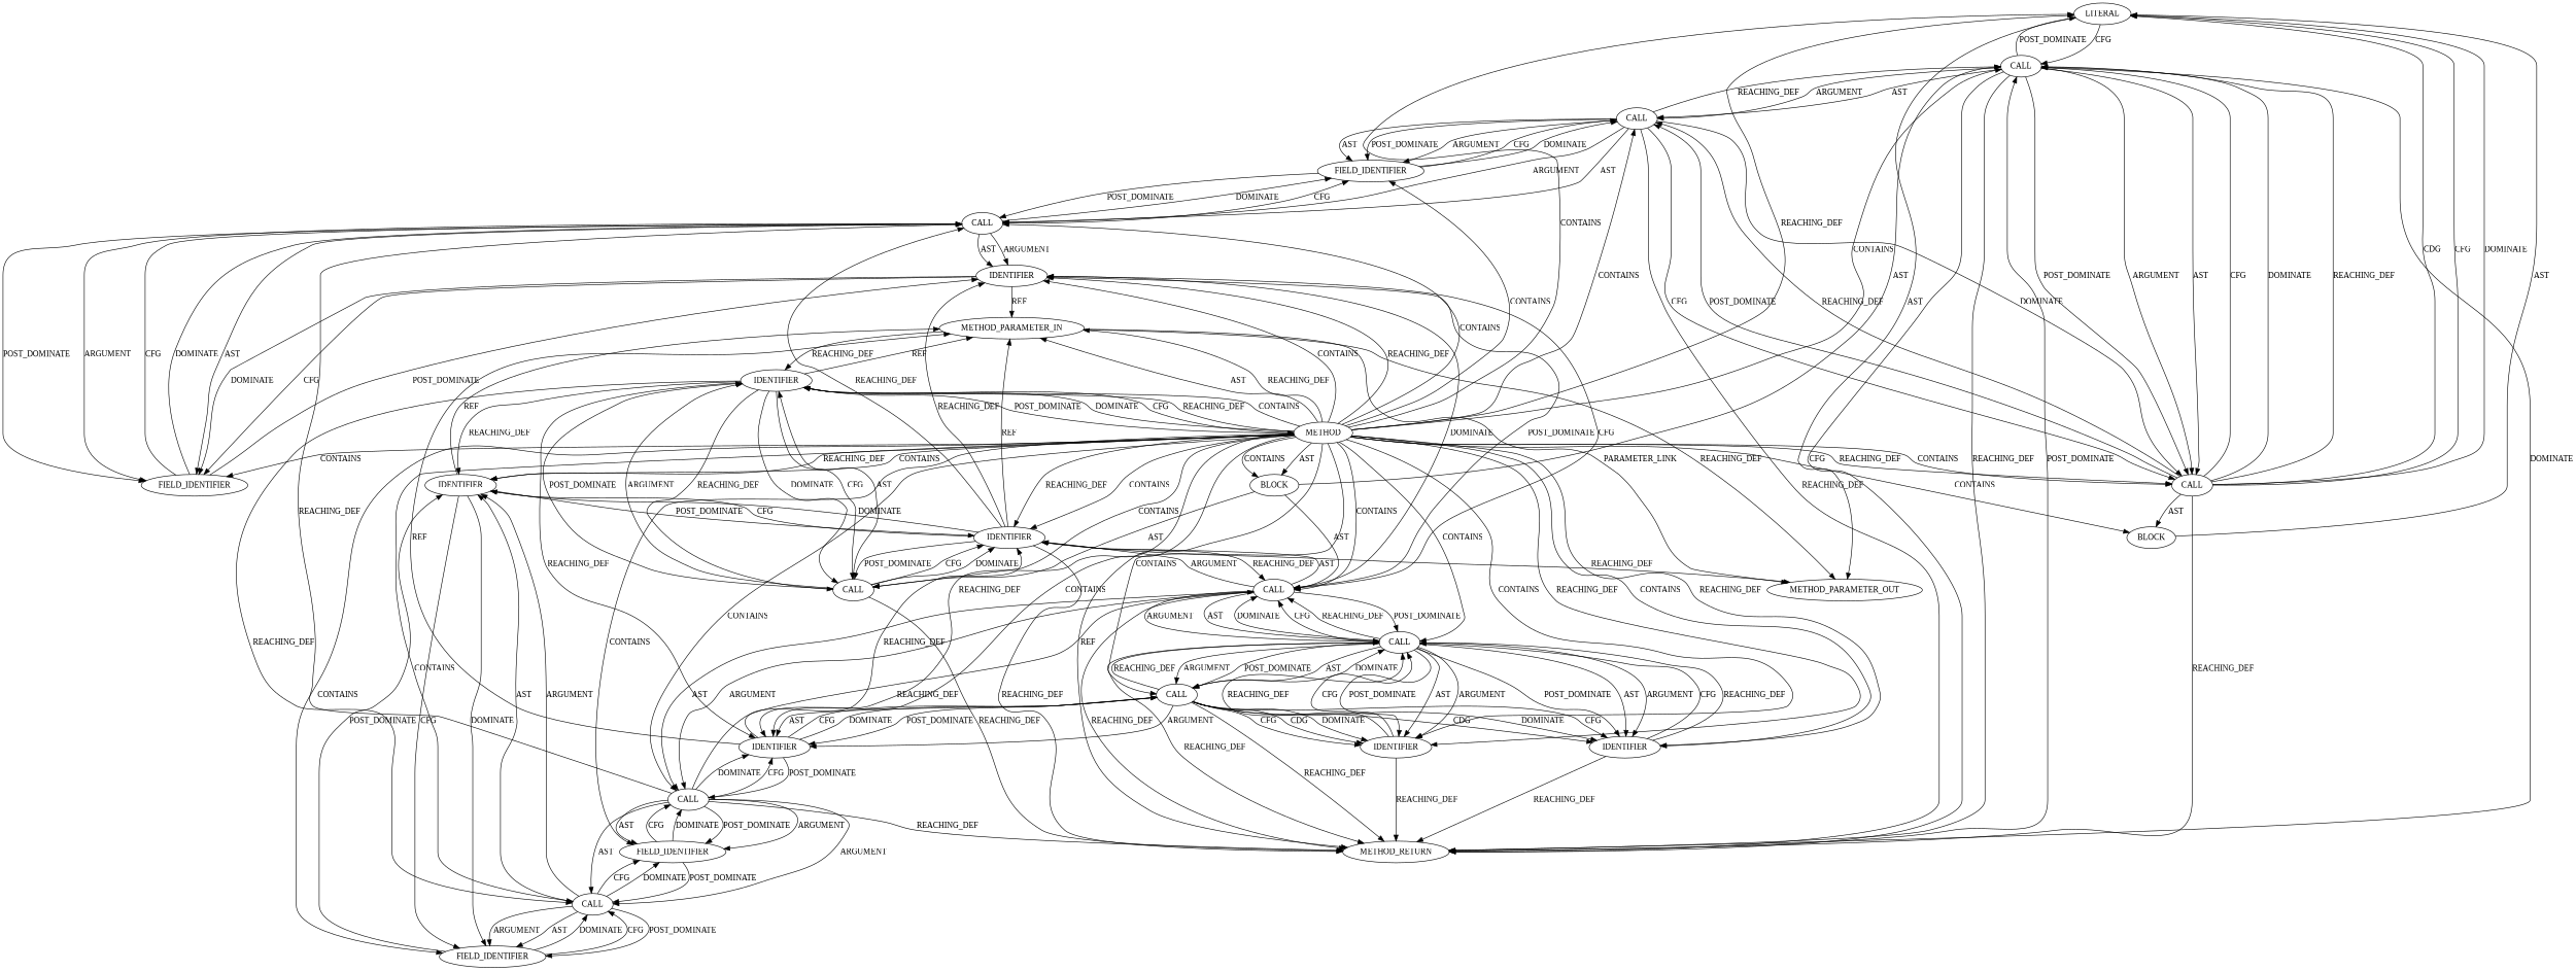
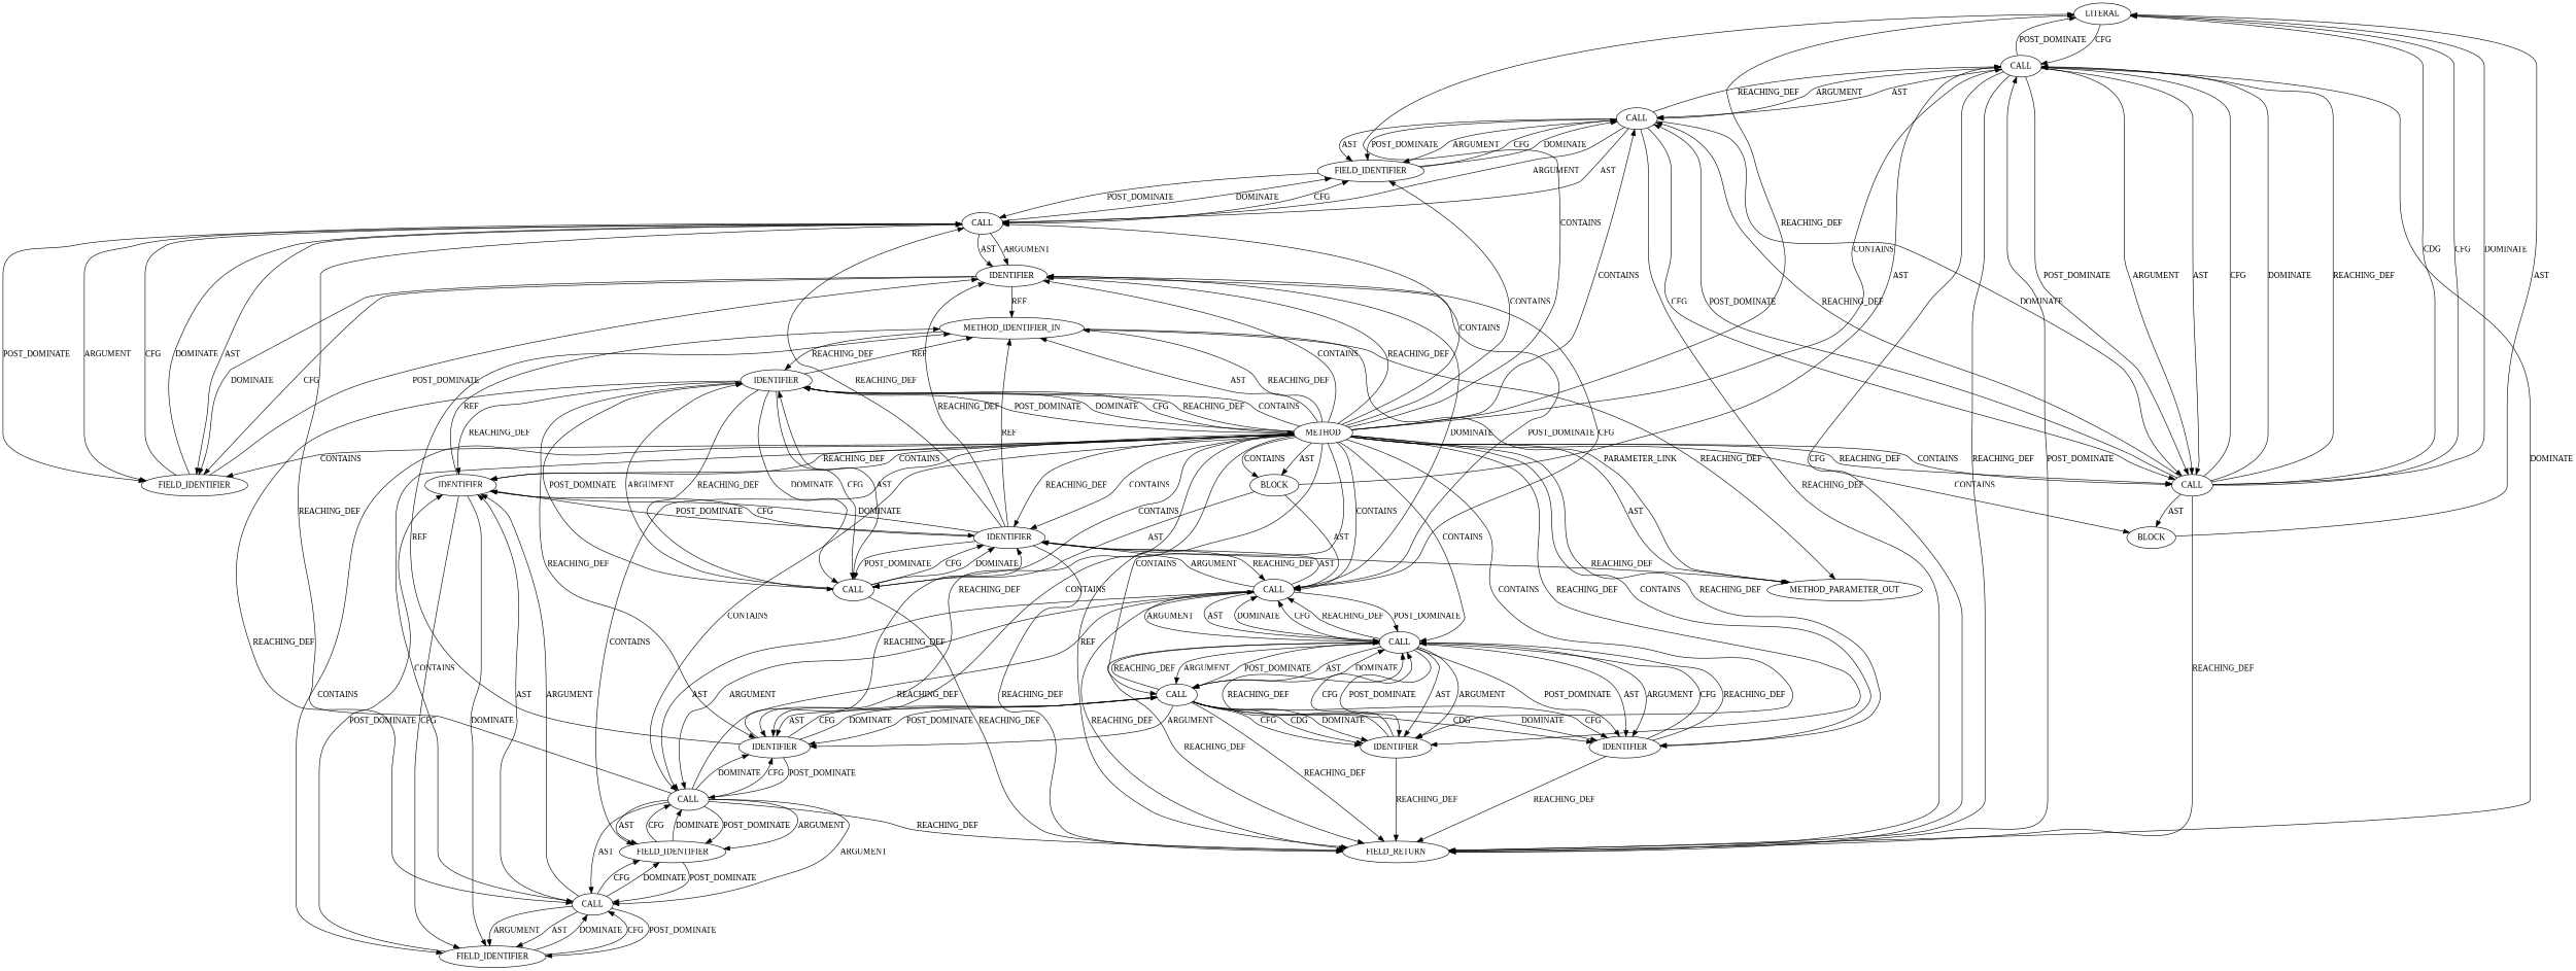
  digraph {
    fontname="Liberation Serif"
    node [ARGUMENT_INDEX=1 CODE=con COLUMN_NUMBER=2 LINE_NUMBER=1692 ORDER=1 TYPE_FULL_NAME="<empty>" fontname="Liberation Serif"]
    edge [fontname="Liberation Serif"]
    n1 [CODE=1 COLUMN_NUMBER=21 TYPE_FULL_NAME=int label=LITERAL]
    n2 [ARGUMENT_INDEX=-1 CODE="con->v2.in_state = IN_S_HANDLE_PREAMBLE" DISPATCH_TYPE=STATIC_DISPATCH METHOD_FULL_NAME="<operator>.assignment" NAME="<operator>.assignment" ORDER=3 label=CALL]
    n3 [CODE="con->v2.in_state" DISPATCH_TYPE=STATIC_DISPATCH METHOD_FULL_NAME="<operator>.fieldAccess" NAME="<operator>.fieldAccess" label=CALL]
    n4 [ARGUMENT_INDEX=2 CODE=IN_S_HANDLE_PREAMBLE COLUMN_NUMBER=21 DISPATCH_TYPE=INLINED METHOD_FULL_NAME="file_code_old-a282a2f-decode_preamble-525.c:55:55:IN_S_HANDLE_PREAMBLE:0" NAME=IN_S_HANDLE_PREAMBLE ORDER=2 TYPE_FULL_NAME=int label=CALL]
-   n5 [CODE=RET COLUMN_NUMBER=1 EVALUATION_STRATEGY=BY_VALUE LINE_NUMBER=1686 ORDER=3 TYPE_FULL_NAME=void label=METHOD_RETURN ARGUMENT_INDEX=""]
+   n5 [CODE=RET COLUMN_NUMBER=1 EVALUATION_STRATEGY=BY_VALUE LINE_NUMBER=1686 ORDER=3 TYPE_FULL_NAME=void label=FIELD_RETURN ARGUMENT_INDEX=""]
    n6 [COLUMN_NUMBER=19 LINE_NUMBER=1689 NAME=con TYPE_FULL_NAME="ceph_connection*" label=IDENTIFIER]
    n7 [COLUMN_NUMBER=14 LINE_NUMBER=1689 NAME=con TYPE_FULL_NAME="ceph_connection*" label=IDENTIFIER]
    n8 [ARGUMENT_INDEX=2 CANONICAL_NAME=v2 CODE=v2 COLUMN_NUMBER=19 LINE_NUMBER=1689 ORDER=2 label=FIELD_IDENTIFIER TYPE_FULL_NAME=""]
-   n9 [CODE="struct ceph_connection *con" COLUMN_NUMBER=35 EVALUATION_STRATEGY=BY_VALUE INDEX=1 IS_VARIADIC=false LINE_NUMBER=1686 NAME=con TYPE_FULL_NAME="ceph_connection*" label=METHOD_PARAMETER_IN ARGUMENT_INDEX=""]
+   n9 [CODE="struct ceph_connection *con" COLUMN_NUMBER=35 EVALUATION_STRATEGY=BY_VALUE INDEX=1 IS_VARIADIC=false LINE_NUMBER=1686 NAME=con TYPE_FULL_NAME="ceph_connection*" label=METHOD_IDENTIFIER_IN ARGUMENT_INDEX=""]
    n10 [CODE="con->v2" DISPATCH_TYPE=STATIC_DISPATCH METHOD_FULL_NAME="<operator>.indirectFieldAccess" NAME="<operator>.indirectFieldAccess" label=CALL]
    n11 [NAME=con TYPE_FULL_NAME="ceph_connection*" label=IDENTIFIER]
    n12 [ARGUMENT_INDEX=-1 CODE="add_in_kvec(con, con->v2.in_buf,\n		    con_secure(con) ? CEPH_PREAMBLE_SECURE_LEN :\n				      CEPH_PREAMBLE_PLAIN_LEN)" DISPATCH_TYPE=STATIC_DISPATCH LINE_NUMBER=1689 METHOD_FULL_NAME=add_in_kvec NAME=add_in_kvec ORDER=2 label=CALL]
    n13 [ARGUMENT_INDEX=-1 CODE="reset_in_kvecs(con)" DISPATCH_TYPE=STATIC_DISPATCH LINE_NUMBER=1688 METHOD_FULL_NAME=reset_in_kvecs NAME=reset_in_kvecs label=CALL]
    n14 [CODE="struct ceph_connection *con" COLUMN_NUMBER=35 EVALUATION_STRATEGY=BY_VALUE INDEX=1 IS_VARIADIC=false LINE_NUMBER=1686 NAME=con TYPE_FULL_NAME="ceph_connection*" label=METHOD_PARAMETER_OUT ARGUMENT_INDEX=""]
    n15 [CODE="con->v2" COLUMN_NUMBER=19 DISPATCH_TYPE=STATIC_DISPATCH LINE_NUMBER=1689 METHOD_FULL_NAME="<operator>.indirectFieldAccess" NAME="<operator>.indirectFieldAccess" label=CALL]
    n16 [COLUMN_NUMBER=17 LINE_NUMBER=1688 NAME=con TYPE_FULL_NAME="ceph_connection*" label=IDENTIFIER]
    n17 [ARGUMENT_INDEX=2 CANONICAL_NAME=in_state CODE=in_state ORDER=2 label=FIELD_IDENTIFIER TYPE_FULL_NAME=""]
    n18 [ARGUMENT_INDEX=2 CANONICAL_NAME=v2 CODE=v2 ORDER=2 label=FIELD_IDENTIFIER TYPE_FULL_NAME=""]
    n19 [ARGUMENT_INDEX=-1 CODE="{\n	reset_in_kvecs(con);\n	add_in_kvec(con, con->v2.in_buf,\n		    con_secure(con) ? CEPH_PREAMBLE_SECURE_LEN :\n				      CEPH_PREAMBLE_PLAIN_LEN);\n	con->v2.in_state = IN_S_HANDLE_PREAMBLE;\n}" COLUMN_NUMBER=1 LINE_NUMBER=1687 ORDER=2 TYPE_FULL_NAME=void label=BLOCK]
    n20 [ARGUMENT_INDEX=2 CODE="con->v2.in_buf" COLUMN_NUMBER=19 DISPATCH_TYPE=STATIC_DISPATCH LINE_NUMBER=1689 METHOD_FULL_NAME="<operator>.fieldAccess" NAME="<operator>.fieldAccess" ORDER=2 label=CALL]
    n21 [ARGUMENT_INDEX=3 CODE="con_secure(con) ? CEPH_PREAMBLE_SECURE_LEN :\n				      CEPH_PREAMBLE_PLAIN_LEN" COLUMN_NUMBER=7 DISPATCH_TYPE=STATIC_DISPATCH LINE_NUMBER=1690 METHOD_FULL_NAME="<operator>.conditional" NAME="<operator>.conditional" ORDER=3 label=CALL]
    n22 [AST_PARENT_FULL_NAME="file_code_old-a282a2f-decode_preamble-525.c:<global>" AST_PARENT_TYPE=TYPE_DECL CODE="static void prepare_read_preamble(struct ceph_connection *con)\n{\n	reset_in_kvecs(con);\n	add_in_kvec(con, con->v2.in_buf,\n		    con_secure(con) ? CEPH_PREAMBLE_SECURE_LEN :\n				      CEPH_PREAMBLE_PLAIN_LEN);\n	con->v2.in_state = IN_S_HANDLE_PREAMBLE;\n}" COLUMN_NUMBER=1 COLUMN_NUMBER_END=20 FILENAME="file_code_old-a282a2f-decode_preamble-525.c" FULL_NAME=prepare_read_preamble IS_EXTERNAL=false LINE_NUMBER=1686 LINE_NUMBER_END=1692 NAME=prepare_read_preamble ORDER=77 SIGNATURE="void prepare_read_preamble (ceph_connection*)" label=METHOD ARGUMENT_INDEX="" TYPE_FULL_NAME=""]
    n23 [ARGUMENT_INDEX=2 CODE=CEPH_PREAMBLE_SECURE_LEN COLUMN_NUMBER=25 LINE_NUMBER=1690 NAME=CEPH_PREAMBLE_SECURE_LEN ORDER=2 TYPE_FULL_NAME=ANY label=IDENTIFIER]
    n24 [COLUMN_NUMBER=18 LINE_NUMBER=1690 NAME=con TYPE_FULL_NAME="ceph_connection*" label=IDENTIFIER]
    n25 [ARGUMENT_INDEX=2 CANONICAL_NAME=in_buf CODE=in_buf COLUMN_NUMBER=19 LINE_NUMBER=1689 ORDER=2 label=FIELD_IDENTIFIER TYPE_FULL_NAME=""]
    n26 [CODE="con_secure(con)" COLUMN_NUMBER=7 DISPATCH_TYPE=STATIC_DISPATCH LINE_NUMBER=1690 METHOD_FULL_NAME=con_secure NAME=con_secure label=CALL]
    n27 [CODE="<empty>" TYPE_FULL_NAME=void label=BLOCK COLUMN_NUMBER="" LINE_NUMBER=""]
    n28 [ARGUMENT_INDEX=3 CODE=CEPH_PREAMBLE_PLAIN_LEN COLUMN_NUMBER=11 LINE_NUMBER=1691 NAME=CEPH_PREAMBLE_PLAIN_LEN ORDER=3 TYPE_FULL_NAME=ANY label=IDENTIFIER]
    n1 -> n2 [label=CFG]
    n2 -> n1 [label=POST_DOMINATE]
    n2 -> n3 [label=ARGUMENT]
    n2 -> n3 [label=AST]
    n2 -> n4 [label=POST_DOMINATE]
    n2 -> n4 [label=ARGUMENT]
    n2 -> n4 [label=AST]
    n2 -> n5 [label=CFG]
    n2 -> n5 [label=DOMINATE]
    n2 -> n5 [VARIABLE="con->v2.in_state = IN_S_HANDLE_PREAMBLE" label=REACHING_DEF]
    n3 -> n2 [VARIABLE="con->v2.in_state" label=REACHING_DEF]
    n3 -> n4 [label=DOMINATE]
    n3 -> n4 [label=CFG]
    n3 -> n5 [VARIABLE="con->v2.in_state" label=REACHING_DEF]
    n3 -> n10 [label=ARGUMENT]
    n3 -> n10 [label=AST]
    n3 -> n17 [label=AST]
    n3 -> n17 [label=POST_DOMINATE]
    n3 -> n17 [label=ARGUMENT]
    n4 -> n1 [label=CDG]
    n4 -> n1 [label=CFG]
    n4 -> n1 [label=DOMINATE]
    n4 -> n2 [label=DOMINATE]
    n4 -> n2 [VARIABLE=IN_S_HANDLE_PREAMBLE label=REACHING_DEF]
    n4 -> n2 [label=CFG]
    n4 -> n3 [label=POST_DOMINATE]
    n4 -> n3 [VARIABLE=IN_S_HANDLE_PREAMBLE label=REACHING_DEF]
    n4 -> n5 [VARIABLE=IN_S_HANDLE_PREAMBLE label=REACHING_DEF]
    n4 -> n27 [label=AST]
    n5 -> n2 [label=POST_DOMINATE]
    n6 -> n7 [label=POST_DOMINATE]
    n6 -> n8 [label=CFG]
    n6 -> n8 [label=DOMINATE]
    n6 -> n9 [label=REF]
    n7 -> n5 [VARIABLE=con label=REACHING_DEF]
    n7 -> n6 [label=CFG]
    n7 -> n6 [label=DOMINATE]
    n7 -> n9 [label=REF]
    n7 -> n10 [VARIABLE=con label=REACHING_DEF]
    n7 -> n11 [VARIABLE=con label=REACHING_DEF]
    n7 -> n12 [VARIABLE=con label=REACHING_DEF]
    n7 -> n13 [label=POST_DOMINATE]
    n7 -> n14 [VARIABLE=con label=REACHING_DEF]
    n8 -> n6 [label=POST_DOMINATE]
    n8 -> n15 [label=DOMINATE]
    n8 -> n15 [label=CFG]
    n9 -> n14 [label=PARAMETER_LINK]
    n9 -> n14 [VARIABLE=con label=REACHING_DEF]
    n9 -> n16 [VARIABLE=con label=REACHING_DEF]
    n10 -> n11 [label=ARGUMENT]
    n10 -> n11 [label=AST]
    n10 -> n17 [label=DOMINATE]
    n10 -> n17 [label=CFG]
    n10 -> n18 [label=AST]
    n10 -> n18 [label=POST_DOMINATE]
    n10 -> n18 [label=ARGUMENT]
    n11 -> n9 [label=REF]
    n11 -> n12 [label=POST_DOMINATE]
    n11 -> n18 [label=DOMINATE]
    n11 -> n18 [label=CFG]
    n12 -> n5 [VARIABLE="add_in_kvec(con, con->v2.in_buf,\n		    con_secure(con) ? CEPH_PREAMBLE_SECURE_LEN :\n				      CEPH_PREAMBLE_PLAIN_LEN)" label=REACHING_DEF]
    n12 -> n7 [label=AST]
    n12 -> n7 [label=ARGUMENT]
    n12 -> n11 [label=CFG]
    n12 -> n11 [label=DOMINATE]
    n12 -> n20 [label=AST]
    n12 -> n20 [label=ARGUMENT]
    n12 -> n21 [label=POST_DOMINATE]
    n12 -> n21 [label=ARGUMENT]
    n12 -> n21 [label=AST]
    n13 -> n5 [VARIABLE="reset_in_kvecs(con)" label=REACHING_DEF]
    n13 -> n7 [label=CFG]
    n13 -> n7 [label=DOMINATE]
    n13 -> n16 [label=AST]
    n13 -> n16 [label=POST_DOMINATE]
    n13 -> n16 [label=ARGUMENT]
    n15 -> n6 [label=AST]
    n15 -> n6 [label=ARGUMENT]
    n15 -> n8 [label=POST_DOMINATE]
    n15 -> n8 [label=ARGUMENT]
    n15 -> n8 [label=AST]
    n15 -> n25 [label=CFG]
    n15 -> n25 [label=DOMINATE]
    n16 -> n6 [VARIABLE=con label=REACHING_DEF]
    n16 -> n9 [label=REF]
    n16 -> n13 [VARIABLE=con label=REACHING_DEF]
    n16 -> n13 [label=DOMINATE]
    n16 -> n13 [label=CFG]
    n16 -> n15 [VARIABLE=con label=REACHING_DEF]
    n16 -> n22 [label=POST_DOMINATE]
    n16 -> n24 [VARIABLE=con label=REACHING_DEF]
    n17 -> n3 [label=CFG]
    n17 -> n3 [label=DOMINATE]
    n17 -> n10 [label=POST_DOMINATE]
    n18 -> n10 [label=CFG]
    n18 -> n10 [label=DOMINATE]
    n18 -> n11 [label=POST_DOMINATE]
    n19 -> n2 [label=AST]
    n19 -> n12 [label=AST]
    n19 -> n13 [label=AST]
    n20 -> n5 [VARIABLE="con->v2.in_buf" label=REACHING_DEF]
    n20 -> n10 [VARIABLE="con->v2.in_buf" label=REACHING_DEF]
    n20 -> n12 [VARIABLE="con->v2.in_buf" label=REACHING_DEF]
    n20 -> n15 [label=ARGUMENT]
    n20 -> n15 [label=AST]
    n20 -> n24 [label=DOMINATE]
    n20 -> n24 [label=CFG]
    n20 -> n25 [label=POST_DOMINATE]
    n20 -> n25 [label=ARGUMENT]
    n20 -> n25 [label=AST]
    n21 -> n5 [VARIABLE="con_secure(con) ? CEPH_PREAMBLE_SECURE_LEN :\n				      CEPH_PREAMBLE_PLAIN_LEN" label=REACHING_DEF]
    n21 -> n12 [label=DOMINATE]
    n21 -> n12 [label=CFG]
    n21 -> n12 [VARIABLE="con_secure(con) ? CEPH_PREAMBLE_SECURE_LEN :\n				      CEPH_PREAMBLE_PLAIN_LEN" label=REACHING_DEF]
    n21 -> n23 [label=POST_DOMINATE]
    n21 -> n23 [label=AST]
    n21 -> n23 [label=ARGUMENT]
    n21 -> n26 [label=ARGUMENT]
    n21 -> n26 [label=POST_DOMINATE]
    n21 -> n26 [label=AST]
    n21 -> n28 [label=POST_DOMINATE]
    n21 -> n28 [label=AST]
    n21 -> n28 [label=ARGUMENT]
    n22 -> n1 [label=CONTAINS]
    n22 -> n1 [label=REACHING_DEF]
    n22 -> n2 [label=CONTAINS]
    n22 -> n3 [label=CONTAINS]
    n22 -> n4 [label=CONTAINS]
    n22 -> n4 [label=REACHING_DEF]
    n22 -> n5 [label=REF]
    n22 -> n6 [label=REACHING_DEF]
    n22 -> n6 [label=CONTAINS]
    n22 -> n7 [label=REACHING_DEF]
    n22 -> n7 [label=CONTAINS]
    n22 -> n8 [label=CONTAINS]
    n22 -> n9 [label=AST]
    n22 -> n9 [label=REACHING_DEF]
    n22 -> n10 [label=CONTAINS]
    n22 -> n11 [label=CONTAINS]
    n22 -> n11 [label=REACHING_DEF]
    n22 -> n12 [label=CONTAINS]
    n22 -> n13 [label=CONTAINS]
-   n1 -> n14 [label=AST]
+   n22 -> n14 [label=AST]
    n22 -> n15 [label=CONTAINS]
    n22 -> n16 [label=DOMINATE]
    n22 -> n16 [label=CFG]
    n22 -> n16 [label=REACHING_DEF]
    n22 -> n16 [label=CONTAINS]
    n22 -> n17 [label=CONTAINS]
    n22 -> n18 [label=CONTAINS]
    n22 -> n19 [label=CONTAINS]
    n22 -> n19 [label=AST]
    n22 -> n20 [label=CONTAINS]
    n22 -> n21 [label=CONTAINS]
    n22 -> n23 [label=REACHING_DEF]
    n22 -> n23 [label=CONTAINS]
    n22 -> n24 [label=REACHING_DEF]
    n22 -> n24 [label=CONTAINS]
    n22 -> n25 [label=CONTAINS]
    n22 -> n26 [label=CONTAINS]
    n22 -> n27 [label=CONTAINS]
    n22 -> n28 [label=CONTAINS]
    n22 -> n28 [label=REACHING_DEF]
    n23 -> n5 [VARIABLE=CEPH_PREAMBLE_SECURE_LEN label=REACHING_DEF]
    n23 -> n21 [VARIABLE=CEPH_PREAMBLE_SECURE_LEN label=REACHING_DEF]
    n23 -> n21 [label=CFG]
    n24 -> n7 [VARIABLE=con label=REACHING_DEF]
    n24 -> n9 [label=REF]
    n24 -> n20 [label=POST_DOMINATE]
    n24 -> n26 [label=CFG]
    n24 -> n26 [label=DOMINATE]
    n25 -> n15 [label=POST_DOMINATE]
    n25 -> n20 [label=CFG]
    n25 -> n20 [label=DOMINATE]
    n26 -> n5 [VARIABLE="con_secure(con)" label=REACHING_DEF]
    n26 -> n21 [label=DOMINATE]
    n26 -> n21 [VARIABLE="con_secure(con)" label=REACHING_DEF]
    n26 -> n23 [label=CFG]
    n26 -> n23 [label=CDG]
    n26 -> n23 [label=DOMINATE]
    n26 -> n24 [label=POST_DOMINATE]
    n26 -> n24 [label=AST]
    n26 -> n24 [label=ARGUMENT]
    n26 -> n28 [label=CFG]
    n26 -> n28 [label=CDG]
    n26 -> n28 [label=DOMINATE]
    n27 -> n1 [label=AST]
    n28 -> n5 [VARIABLE=CEPH_PREAMBLE_PLAIN_LEN label=REACHING_DEF]
    n28 -> n21 [label=CFG]
    n28 -> n21 [VARIABLE=CEPH_PREAMBLE_PLAIN_LEN label=REACHING_DEF]
  }
